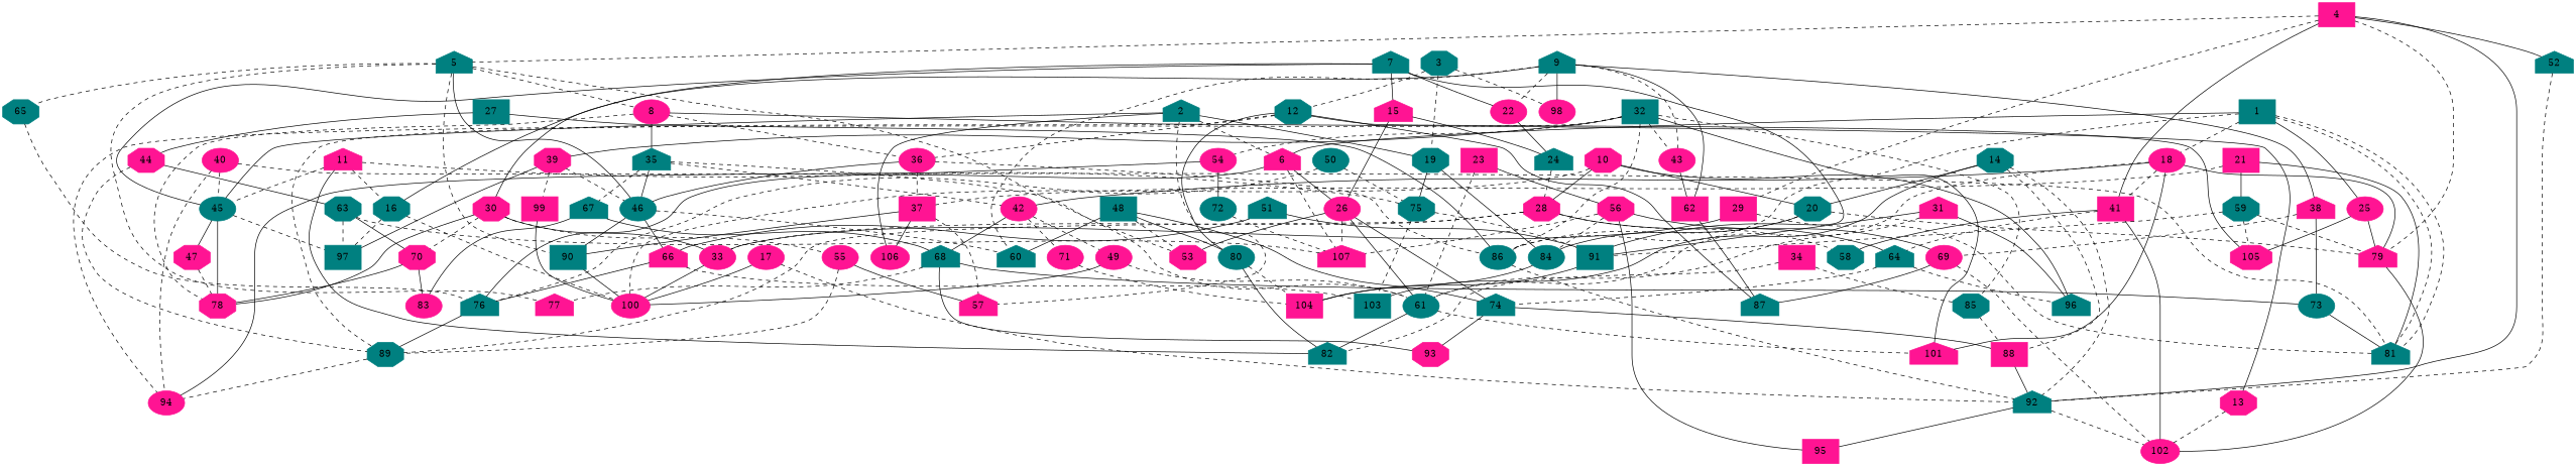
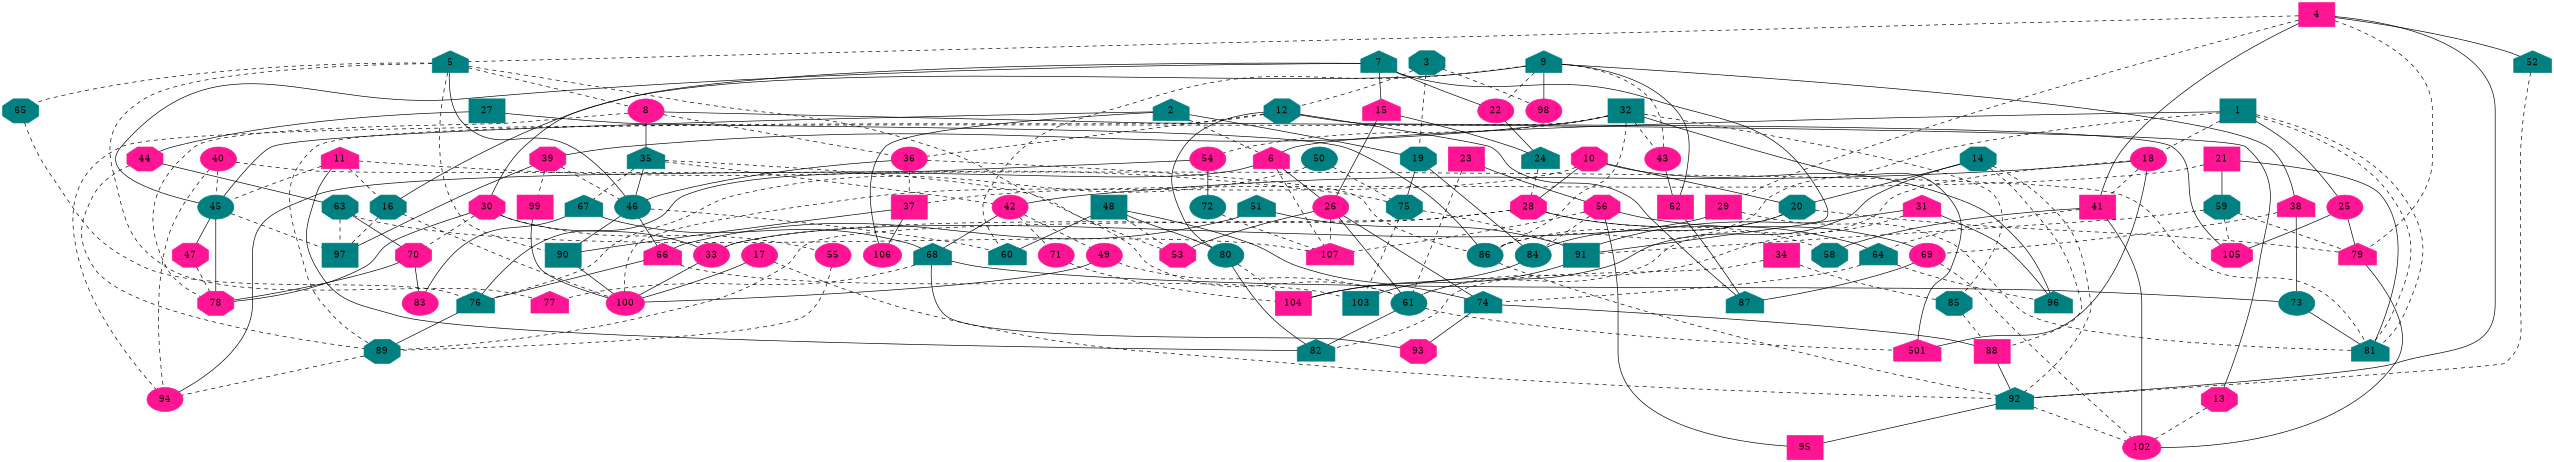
  graph {
    node [color=deeppink shape=ellipse style=filled]
    edge [style=solid]
    1 [color=teal shape=box]
    6 [shape=house]
    18
    25
    81 [color=teal shape=house]
    86 [color=teal]
    26
    76 [color=teal shape=house]
    107 [shape=house]
    41 [shape=box]
    79 [shape=house]
    61 [color=teal]
    42
-   101 [shape=house]
+   101 [shape=house label=501]
    105 [shape=octagon]
    92 [color=teal shape=house]
    2 [color=teal shape=house]
    19 [color=teal shape=octagon]
    45 [color=teal]
-   57 [shape=house]
    106
    75 [color=teal shape=octagon]
    84 [color=teal]
    78 [shape=octagon]
    97 [color=teal shape=box]
    47 [shape=octagon]
    3 [color=teal shape=octagon]
    12 [color=teal shape=octagon]
    98
    36
    80 [color=teal]
    87 [color=teal shape=house]
    89 [color=teal shape=octagon]
    4 [shape=box]
    5 [color=teal shape=house]
    29 [shape=box]
    52 [color=teal shape=house]
    8
    46 [color=teal]
    65 [color=teal shape=octagon]
    77 [shape=house]
    90 [color=teal shape=box]
    33
    102
    58 [color=teal shape=octagon]
    64 [color=teal shape=house]
    95 [shape=box]
    13 [shape=octagon]
    35 [color=teal shape=house]
    60 [color=teal shape=house]
    66 [shape=house]
    82 [color=teal shape=house]
    100
    53 [shape=octagon]
    74 [color=teal shape=house]
    7 [color=teal shape=house]
    15 [shape=house]
    22
    30 [shape=octagon]
    91 [color=teal shape=box]
    24 [color=teal shape=house]
    55
    70 [shape=octagon]
    104 [shape=box]
    67 [color=teal shape=house]
    37 [shape=box]
    9 [color=teal shape=house]
    16 [color=teal shape=octagon]
    38 [shape=house]
    43
    62 [shape=box]
    69
    73 [color=teal]
    10 [shape=octagon]
    20 [color=teal shape=octagon]
    28 [shape=octagon]
    96 [color=teal shape=house]
    11 [shape=house]
    103 [color=teal shape=box]
    94
    14 [color=teal shape=octagon]
    88 [shape=box]
    17
    49
    68 [color=teal shape=house]
    71
    21 [shape=box]
    59 [color=teal shape=octagon]
    23 [shape=box]
    56 [shape=octagon]
    93 [shape=octagon]
    27 [color=teal shape=box]
    44 [shape=octagon]
    63 [color=teal shape=octagon]
    83
    31 [shape=house]
    32 [color=teal shape=box]
    39 [shape=octagon]
    54
    85 [color=teal shape=octagon]
    99 [shape=box]
    72 [color=teal]
    34 [shape=box]
    40
    48 [color=teal shape=box]
    50 [color=teal]
    51 [color=teal shape=house]
    1 -- 6
    1 -- 18 [style=dashed]
    1 -- 25
    1 -- 81 [style=dashed]
    1 -- 81 [style=dashed]
    1 -- 86 [style=dashed]
    6 -- 26
    6 -- 76
    6 -- 107 [style=dashed]
    18 -- 41 [style=dashed]
-   18 -- 79
    18 -- 61 [style=dashed]
    18 -- 42
    18 -- 101
    25 -- 79
    25 -- 105
    86 -- 92 [style=dashed]
    26 -- 107 [style=dashed]
    26 -- 61
    26 -- 53
    26 -- 74
    76 -- 89
    41 -- 102
    41 -- 58
    41 -- 64 [style=dashed]
    79 -- 102
    61 -- 101 [style=dashed]
    61 -- 82
    42 -- 49 [style=dashed]
    42 -- 68
    42 -- 71 [style=dashed]
    92 -- 102 [style=dashed]
    92 -- 95
    2 -- 6 [style=dashed]
    2 -- 19
    2 -- 45
-   2 -- 57 [style=dashed]
    2 -- 106
    19 -- 75
    19 -- 84
    45 -- 78
    45 -- 97 [style=dashed]
    45 -- 47
    75 -- 91 [style=dashed]
    75 -- 103 [style=dashed]
    84 -- 104
    47 -- 78 [style=dashed]
    3 -- 19 [style=dashed]
    3 -- 12 [style=dashed]
    3 -- 98 [style=dashed]
    12 -- 105
    12 -- 36 [style=dashed]
    12 -- 80
    12 -- 87
    12 -- 89 [style=dashed]
    36 -- 86 [style=dashed]
    36 -- 46
    36 -- 37 [style=dashed]
    80 -- 82
    80 -- 104 [style=dashed]
    89 -- 94 [style=dashed]
    4 -- 41
    4 -- 79 [style=dashed]
    4 -- 92
    4 -- 5 [style=dashed]
    4 -- 29 [style=dashed]
    4 -- 52
    5 -- 61 [style=dashed]
    5 -- 8 [style=dashed]
    5 -- 46
    5 -- 65 [style=dashed]
    5 -- 77 [style=dashed]
    5 -- 90 [style=dashed]
    29 -- 81 [style=dashed]
    29 -- 33
    52 -- 92 [style=dashed]
    8 -- 78 [style=dashed]
    8 -- 36 [style=dashed]
    8 -- 13
    8 -- 35
    46 -- 90
    46 -- 60 [style=dashed]
    46 -- 66
    65 -- 76 [style=dashed]
    90 -- 100
    33 -- 100
    64 -- 74 [style=dashed]
    64 -- 96 [style=dashed]
    13 -- 102 [style=dashed]
    35 -- 42 [style=dashed]
    35 -- 46
    35 -- 53 [style=dashed]
    35 -- 67 [style=dashed]
    66 -- 76
    66 -- 103 [style=dashed]
    74 -- 88
    74 -- 93
    7 -- 45
    7 -- 15
    7 -- 22
    7 -- 30
    7 -- 91
    15 -- 26
    15 -- 24
    22 -- 24
    30 -- 78
    30 -- 33
    30 -- 55 [style=dashed]
    30 -- 70 [style=dashed]
    91 -- 104
    24 -- 28 [style=dashed]
-   55 -- 57
    55 -- 89 [style=dashed]
    70 -- 78
    70 -- 83
    67 -- 68
    67 -- 83
-   37 -- 57 [style=dashed]
    37 -- 106
    37 -- 90
    9 -- 98
    9 -- 60 [style=dashed]
    9 -- 22 [style=dashed]
    9 -- 16
    9 -- 38
    9 -- 43 [style=dashed]
    9 -- 62
    16 -- 97 [style=dashed]
    16 -- 100 [style=dashed]
    38 -- 69 [style=dashed]
    38 -- 73
    43 -- 62
    62 -- 87
    69 -- 87
    69 -- 102 [style=dashed]
    73 -- 81
    10 -- 100 [style=dashed]
    10 -- 20
    10 -- 28
    10 -- 96
    20 -- 86 [style=dashed]
    20 -- 79 [style=dashed]
    20 -- 84
    28 -- 89 [style=dashed]
    28 -- 33 [style=dashed]
    28 -- 58 [style=dashed]
    28 -- 64
    11 -- 45 [style=dashed]
    11 -- 75 [style=dashed]
    11 -- 82
    11 -- 16 [style=dashed]
    14 -- 92 [style=dashed]
    14 -- 20
    14 -- 103
    14 -- 88 [style=dashed]
    88 -- 92
    17 -- 92 [style=dashed]
    17 -- 100
    49 -- 61 [style=dashed]
    49 -- 100
    68 -- 77 [style=dashed]
    68 -- 73
    68 -- 93
    71 -- 104 [style=dashed]
    21 -- 81
    21 -- 37 [style=dashed]
    21 -- 59
    59 -- 79 [style=dashed]
    59 -- 105 [style=dashed]
    59 -- 91 [style=dashed]
    23 -- 61 [style=dashed]
    23 -- 56
    56 -- 107 [style=dashed]
    56 -- 84 [style=dashed]
    56 -- 95
    56 -- 69
    27 -- 86
    27 -- 44
    44 -- 89 [style=dashed]
    44 -- 63
    63 -- 107 [style=dashed]
    63 -- 97 [style=dashed]
    63 -- 70
    31 -- 61 [style=dashed]
    31 -- 91
    31 -- 96
    32 -- 86 [style=dashed]
    32 -- 101
    32 -- 43 [style=dashed]
    32 -- 94 [style=dashed]
    32 -- 39
    32 -- 54 [style=dashed]
    32 -- 85 [style=dashed]
    39 -- 97
    39 -- 46 [style=dashed]
    39 -- 99 [style=dashed]
    54 -- 94
    54 -- 72
    85 -- 88 [style=dashed]
    99 -- 100
    72 -- 107 [style=dashed]
    34 -- 82 [style=dashed]
    34 -- 85 [style=dashed]
    40 -- 81 [style=dashed]
    40 -- 45 [style=dashed]
    40 -- 94 [style=dashed]
    48 -- 80
    48 -- 60
    48 -- 53 [style=dashed]
    48 -- 74
    50 -- 76 [style=dashed]
    50 -- 75 [style=dashed]
    51 -- 66
    51 -- 91
  }
